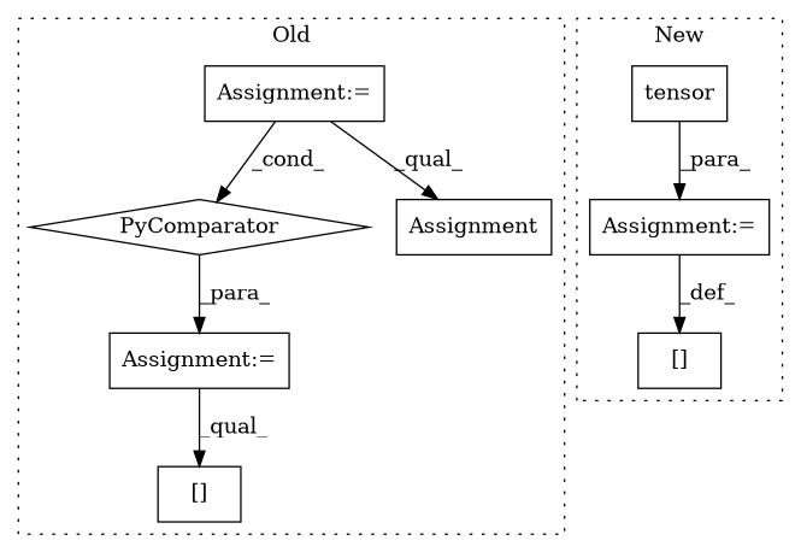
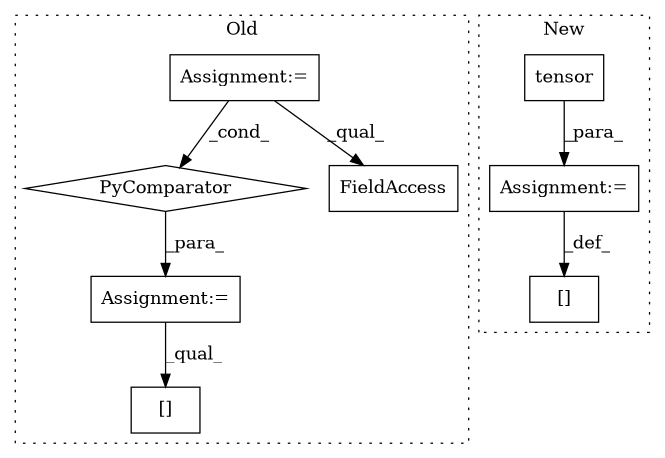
  digraph {
    node [a=7 l=33 s=3335 shape=box]
    n1 [a=113 label=PyComparator shape=diamond]
    n2 [label="Assignment:="]
    n3 [l=12 label="Assignment:=" s=3221]
-   n4 [a=22 l=6 label=Assignment s=3260]
+   n4 [a=22 l=6 label=FieldAccess s=3260]
    n5 [a=2 l="7,1" label="[]" s="3376,3388"]
    n6 [a=32 l="7,1" label=tensor s="3165,3181"]
    n7 [l=1 label="Assignment:=" s=3158]
    n8 [a=2 l="12,1" label="[]" s="3500,3523"]
    subgraph cluster_1 {
      label=Old
      style=dotted
      n1
      n2
      n3
      n4
      n5
    }
    subgraph cluster_2 {
      label=New
      style=dotted
      n6
      n7
      n8
    }
    n1 -> n3 [label=_para_]
    n2 -> n1 [label=_cond_]
    n2 -> n4 [label=_qual_]
    n3 -> n5 [label=_qual_]
    n6 -> n7 [label=_para_]
    n7 -> n8 [label=_def_]
  }
